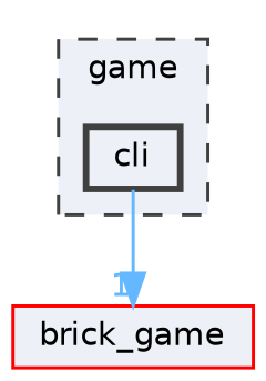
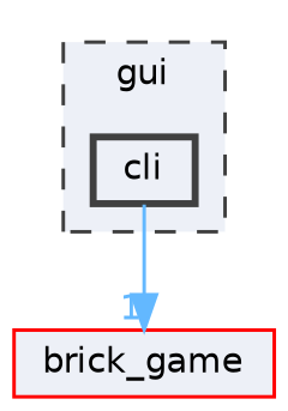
  digraph {
    compound=true
    node [fillcolor="#edf0f7" fontname=Helvetica fontsize=10 shape=box]
    n1 [color=grey25 height=0.2 label=cli style="filled,bold" width=0.4]
    n2 [color=red height=0.2 label=brick_game style=filled width=0.4]
    subgraph cluster_1 {
      bgcolor="#edf0f7"
      fontname=Helvetica
      fontsize=10
-     label=game
+     label=gui
      pencolor=grey25
      style="filled,dashed"
      n1
    }
    n1 -> n2 [color=steelblue1 fontcolor=steelblue1 fontname=Helvetica fontsize=10 headlabel=1 labeldistance=1.5 labelfontname=Helvetica labelfontsize=10]
  }
